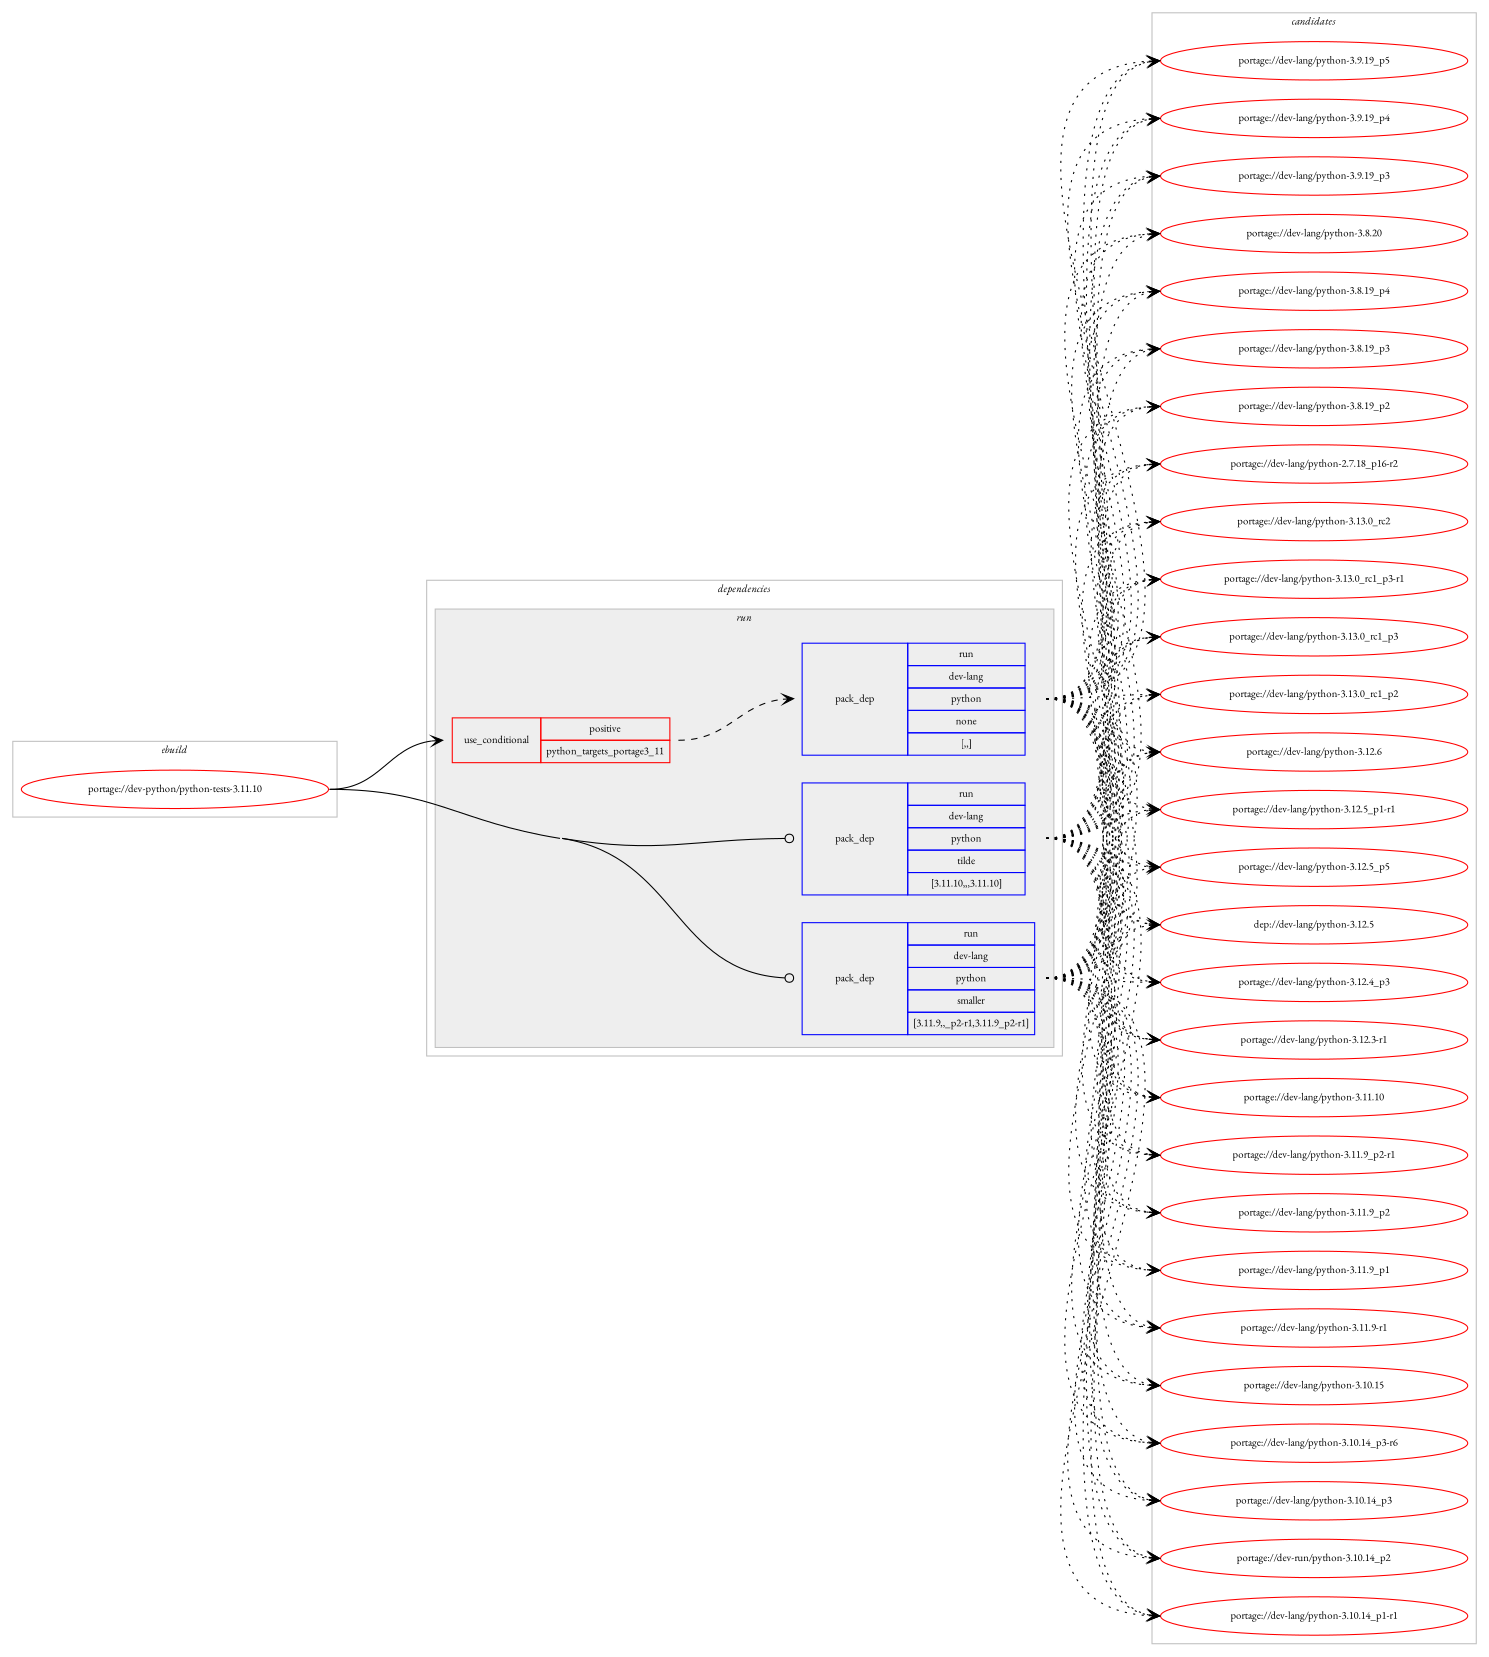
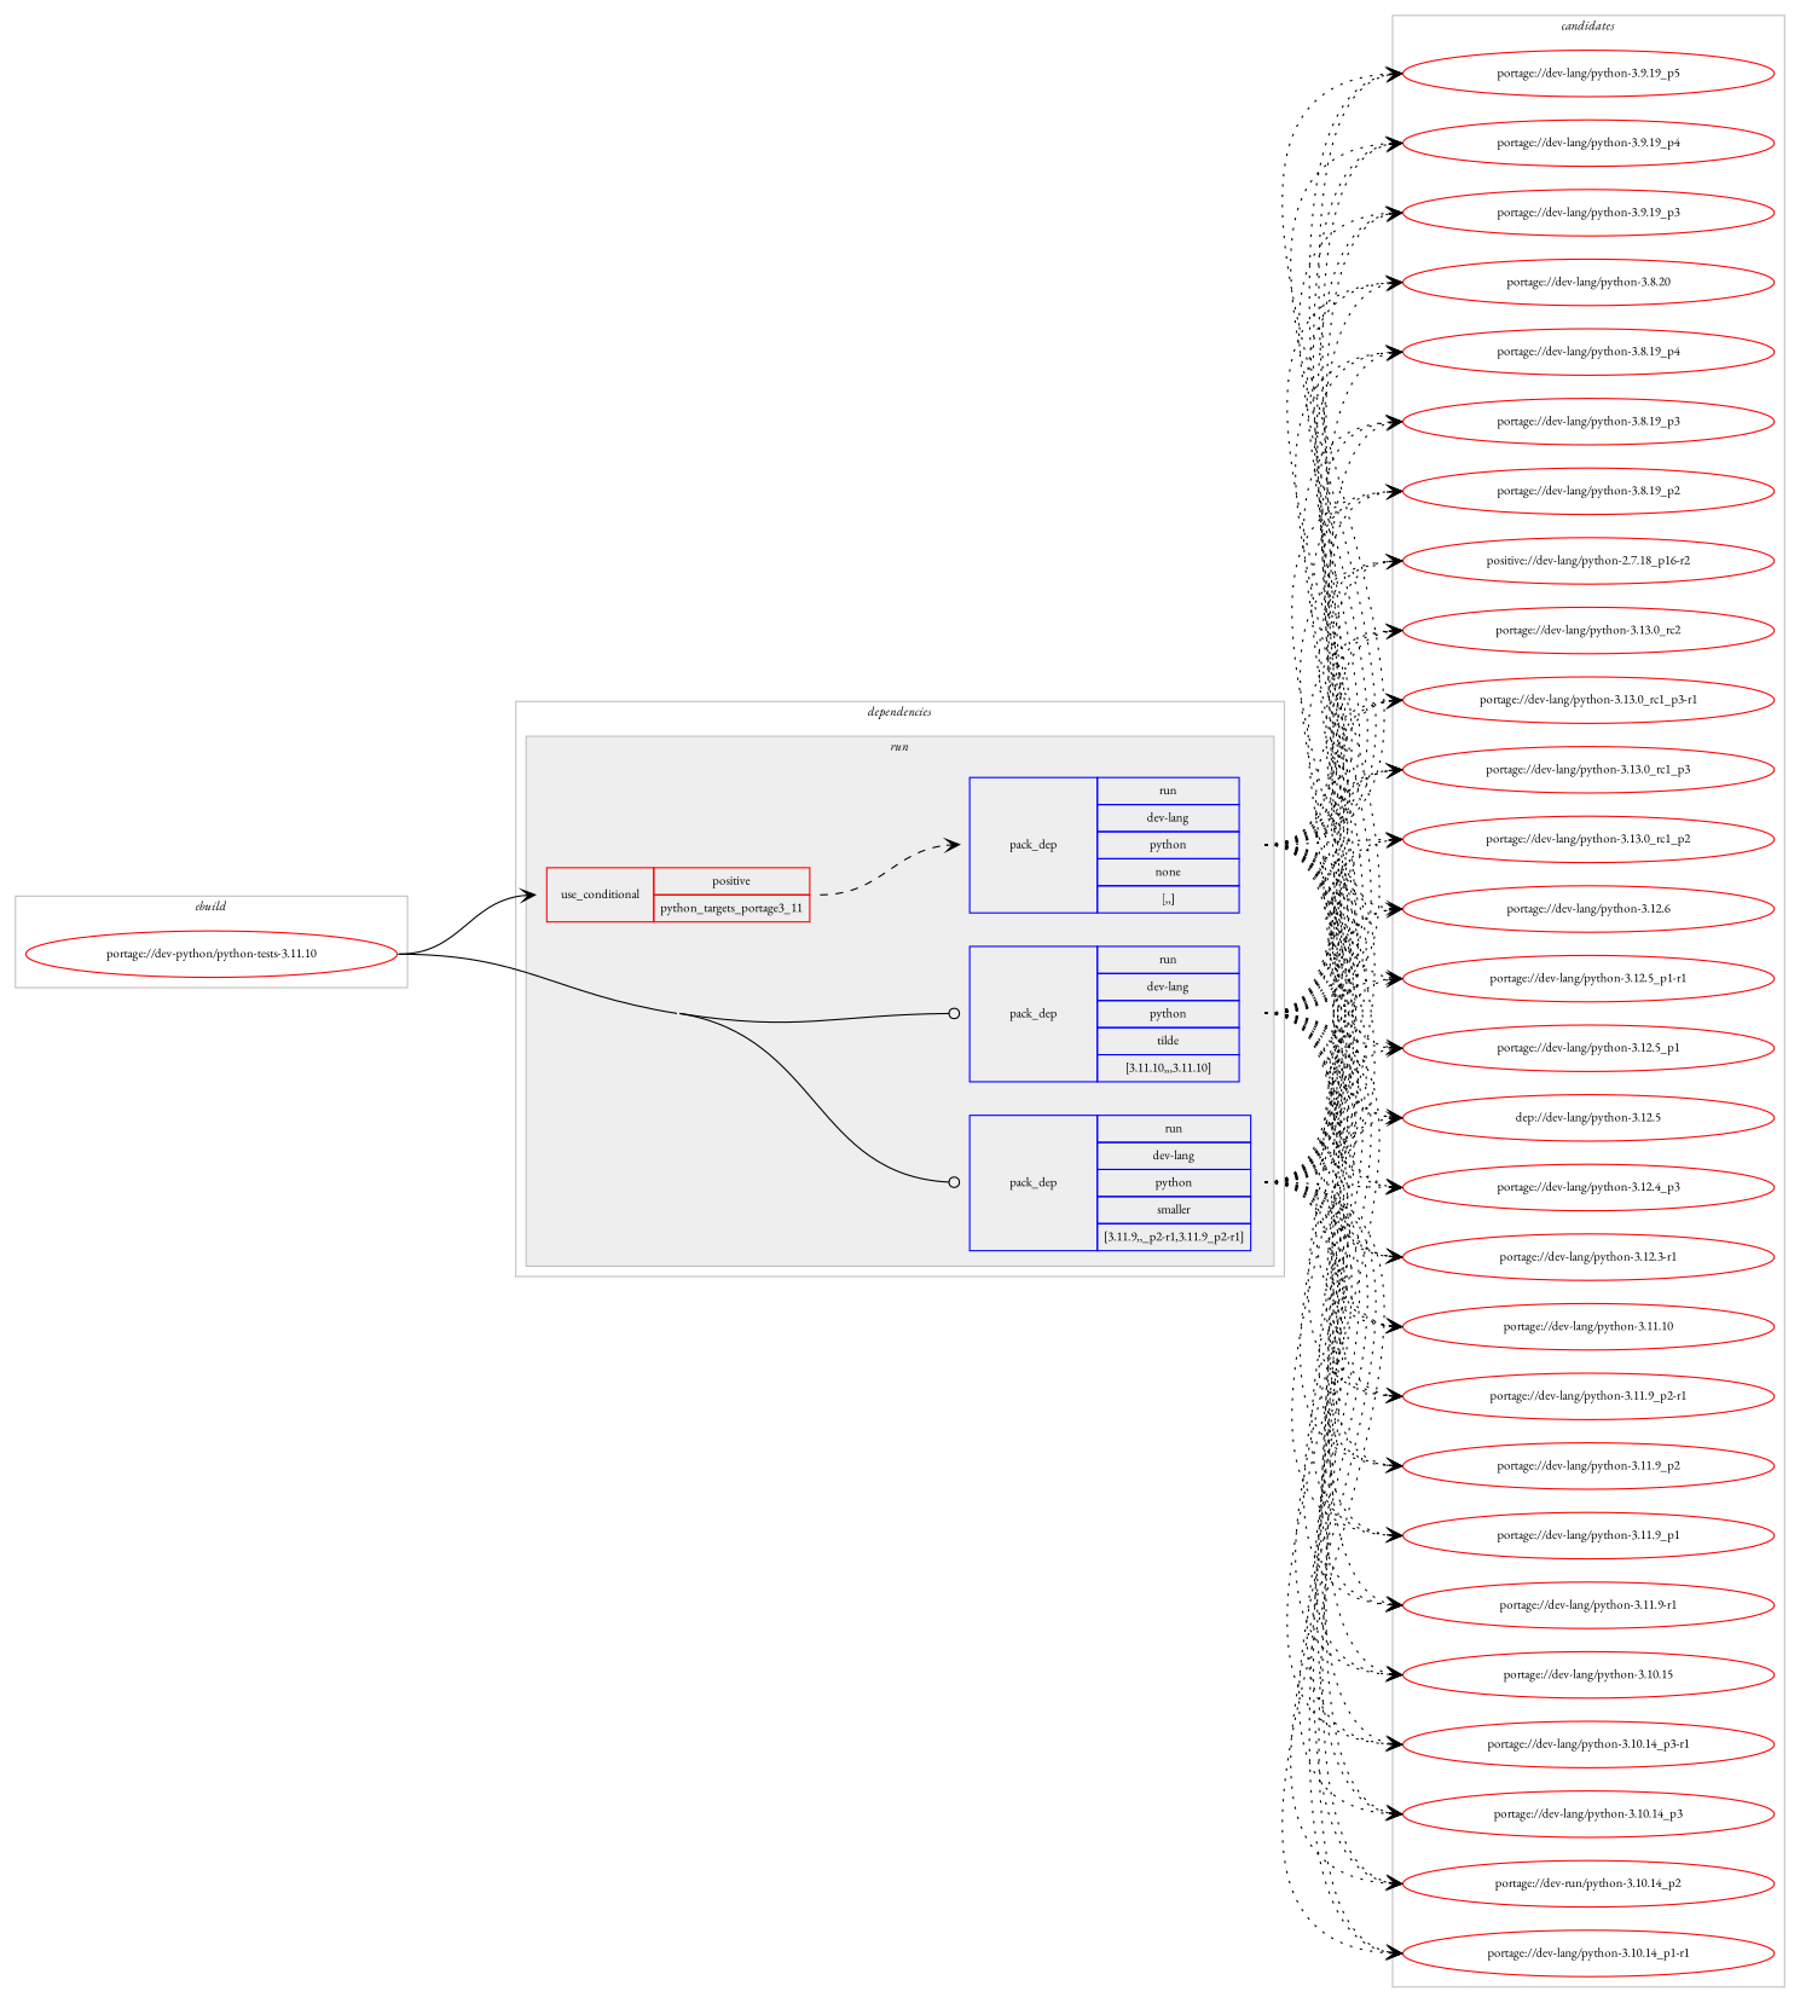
  digraph {
    compound=true
    concentrate=true
    fontname="EB Garamond"
    fontsize=10
    newrank=true
    rankdir=LR
    ranksep=1.5
    node [color=red fontname="EB Garamond" fontsize=10]
    edge [arrowhead=vee fontname="EB Garamond" headport=w style=dotted tailport=e weight=100]
    n1 [label="portage://dev-python/python-tests-3.11.10" width=4]
    n2 [color=blue label=<<TABLE BORDER="0" CELLBORDER="1" CELLSPACING="0" CELLPADDING="4" WIDTH="220"><TR><TD ROWSPAN="6" CELLPADDING="30">pack_dep</TD></TR><TR><TD WIDTH="110">run</TD></TR><TR><TD>dev-lang</TD></TR><TR><TD>python</TD></TR><TR><TD>none</TD></TR><TR><TD>[,,]</TD></TR></TABLE>> shape=none]
    n3 [label=<<TABLE BORDER="0" CELLBORDER="1" CELLSPACING="0" CELLPADDING="4"><TR><TD ROWSPAN="3" CELLPADDING="10">use_conditional</TD></TR><TR><TD>positive</TD></TR><TR><TD>python_targets_portage3_11</TD></TR></TABLE>> shape=none]
    n4 [color=blue label=<<TABLE BORDER="0" CELLBORDER="1" CELLSPACING="0" CELLPADDING="4" WIDTH="220"><TR><TD ROWSPAN="6" CELLPADDING="30">pack_dep</TD></TR><TR><TD WIDTH="110">run</TD></TR><TR><TD>dev-lang</TD></TR><TR><TD>python</TD></TR><TR><TD>tilde</TD></TR><TR><TD>[3.11.10,,,3.11.10]</TD></TR></TABLE>> shape=none]
    n5 [color=blue label=<<TABLE BORDER="0" CELLBORDER="1" CELLSPACING="0" CELLPADDING="4" WIDTH="220"><TR><TD ROWSPAN="6" CELLPADDING="30">pack_dep</TD></TR><TR><TD WIDTH="110">run</TD></TR><TR><TD>dev-lang</TD></TR><TR><TD>python</TD></TR><TR><TD>smaller</TD></TR><TR><TD>[3.11.9,,_p2-r1,3.11.9_p2-r1]</TD></TR></TABLE>> shape=none]
    n6 [label="portage://dev-lang/python-3.13.0_rc2" width=4]
    n7 [label="portage://dev-lang/python-3.13.0_rc1_p3-r1" width=4]
    n8 [label="portage://dev-lang/python-3.13.0_rc1_p3" width=4]
    n9 [label="portage://dev-lang/python-3.13.0_rc1_p2" width=4]
    n10 [label="portage://dev-lang/python-3.12.6" width=4]
    n11 [label="portage://dev-lang/python-3.12.5_p1-r1" width=4]
-   n12 [label="portage://dev-lang/python-3.12.5_p5" width=4]
+   n12 [label="portage://dev-lang/python-3.12.5_p1" width=4]
    n13 [label="dep://dev-lang/python-3.12.5" width=4]
    n14 [label="portage://dev-lang/python-3.12.4_p3" width=4]
    n15 [label="portage://dev-lang/python-3.12.3-r1" width=4]
    n16 [label="portage://dev-lang/python-3.11.10" width=4]
    n17 [label="portage://dev-lang/python-3.11.9_p2-r1" width=4]
    n18 [label="portage://dev-lang/python-3.11.9_p2" width=4]
    n19 [label="portage://dev-lang/python-3.11.9_p1" width=4]
    n20 [label="portage://dev-lang/python-3.11.9-r1" width=4]
    n21 [label="portage://dev-lang/python-3.10.15" width=4]
-   n22 [label="portage://dev-lang/python-3.10.14_p3-r6" width=4]
+   n22 [label="portage://dev-lang/python-3.10.14_p3-r1" width=4]
    n23 [label="portage://dev-lang/python-3.10.14_p3" width=4]
    n24 [label="portage://dev-run/python-3.10.14_p2" width=4]
    n25 [label="portage://dev-lang/python-3.10.14_p1-r1" width=4]
    n26 [label="portage://dev-lang/python-3.9.19_p5" width=4]
    n27 [label="portage://dev-lang/python-3.9.19_p4" width=4]
    n28 [label="portage://dev-lang/python-3.9.19_p3" width=4]
    n29 [label="portage://dev-lang/python-3.8.20" width=4]
    n30 [label="portage://dev-lang/python-3.8.19_p4" width=4]
    n31 [label="portage://dev-lang/python-3.8.19_p3" width=4]
    n32 [label="portage://dev-lang/python-3.8.19_p2" width=4]
-   n33 [label="portage://dev-lang/python-2.7.18_p16-r2" width=4]
+   n33 [label="positive://dev-lang/python-2.7.18_p16-r2" width=4]
    subgraph cluster_1 {
      color=gray
      label=<<i>ebuild</i>>
      n1
    }
    subgraph cluster_2 {
      color=gray
      label=<<i>dependencies</i>>
      subgraph cluster_3 {
        color=gray
        fillcolor="#eeeeee"
        label=<<i>compile</i>>
        style=filled
      }
      subgraph cluster_4 {
        color=gray
        fillcolor="#eeeeee"
        label=<<i>compile and run</i>>
        style=filled
      }
      subgraph cluster_5 {
        color=gray
        fillcolor="#eeeeee"
        label=<<i>run</i>>
        style=filled
        subgraph sub_6 {
          color=gray
          fillcolor="#eeeeee"
          label=<<i>run</i>>
          style=filled
          n3
          subgraph sub_7 {
            color=gray
            fillcolor="#eeeeee"
            label=<<i>run</i>>
            style=filled
            n2
          }
        }
        subgraph sub_8 {
          color=gray
          fillcolor="#eeeeee"
          label=<<i>run</i>>
          style=filled
          n4
        }
        subgraph sub_9 {
          color=gray
          fillcolor="#eeeeee"
          label=<<i>run</i>>
          style=filled
          n5
        }
      }
    }
    subgraph cluster_10 {
      color=gray
      label=<<i>candidates</i>>
      rank=same
      subgraph sub_11 {
        color=black
        label=<<i>candidates</i>>
        nodesep=1
        rank=same
        n6
        n7
        n8
        n9
        n10
        n11
        n12
        n13
        n14
        n15
        n16
        n17
        n18
        n19
        n20
        n21
        n22
        n23
        n24
        n25
        n26
        n27
        n28
        n29
        n30
        n31
        n32
        n33
      }
      subgraph sub_12 {
        color=black
        label=<<i>candidates</i>>
        nodesep=1
        rank=same
        n6
        n7
        n8
        n9
        n10
        n11
        n12
        n13
        n14
        n15
        n16
        n17
        n18
        n19
        n20
        n21
        n22
        n23
        n24
        n25
        n26
        n27
        n28
        n29
        n30
        n31
        n32
        n33
      }
      subgraph sub_13 {
        color=black
        label=<<i>candidates</i>>
        nodesep=1
        rank=same
        n6
        n7
        n8
        n9
        n10
        n11
        n12
        n13
        n14
        n15
        n16
        n17
        n18
        n19
        n20
        n21
        n22
        n23
        n24
        n25
        n26
        n27
        n28
        n29
        n30
        n31
        n32
        n33
      }
    }
    n1 -> n3 [style=solid weight=20]
    n1 -> n4 [arrowhead=odot style=solid weight=20]
    n1 -> n5 [arrowhead=odot style=solid weight=20]
    n2 -> n6
    n2 -> n7
    n2 -> n8
    n2 -> n9
    n2 -> n10
    n2 -> n11
    n2 -> n12
    n2 -> n13
    n2 -> n14
    n2 -> n15
    n2 -> n16
    n2 -> n17
    n2 -> n18
    n2 -> n19
    n2 -> n20
    n2 -> n21
    n2 -> n22
    n2 -> n23
    n2 -> n24
    n2 -> n25
    n2 -> n26
    n2 -> n27
    n2 -> n28
    n2 -> n29
    n2 -> n30
    n2 -> n31
    n2 -> n32
    n2 -> n33
    n3 -> n2 [style=dashed weight=20]
    n4 -> n6
    n4 -> n7
    n4 -> n8
    n4 -> n9
    n4 -> n10
    n4 -> n11
    n4 -> n12
    n4 -> n13
    n4 -> n14
    n4 -> n15
    n4 -> n16
    n4 -> n17
    n4 -> n18
    n4 -> n19
    n4 -> n20
    n4 -> n21
    n4 -> n22
    n4 -> n23
    n4 -> n24
    n4 -> n25
    n4 -> n26
    n4 -> n27
    n4 -> n28
    n4 -> n29
    n4 -> n30
    n4 -> n31
    n4 -> n32
    n4 -> n33
    n5 -> n6
    n5 -> n7
    n5 -> n8
    n5 -> n9
    n5 -> n10
    n5 -> n11
    n5 -> n12
    n5 -> n13
    n5 -> n14
    n5 -> n15
    n5 -> n16
    n5 -> n17
    n5 -> n18
    n5 -> n19
    n5 -> n20
    n5 -> n21
    n5 -> n22
    n5 -> n23
    n5 -> n24
    n5 -> n25
    n5 -> n26
    n5 -> n27
    n5 -> n28
    n5 -> n29
    n5 -> n30
    n5 -> n31
    n5 -> n32
    n5 -> n33
  }
